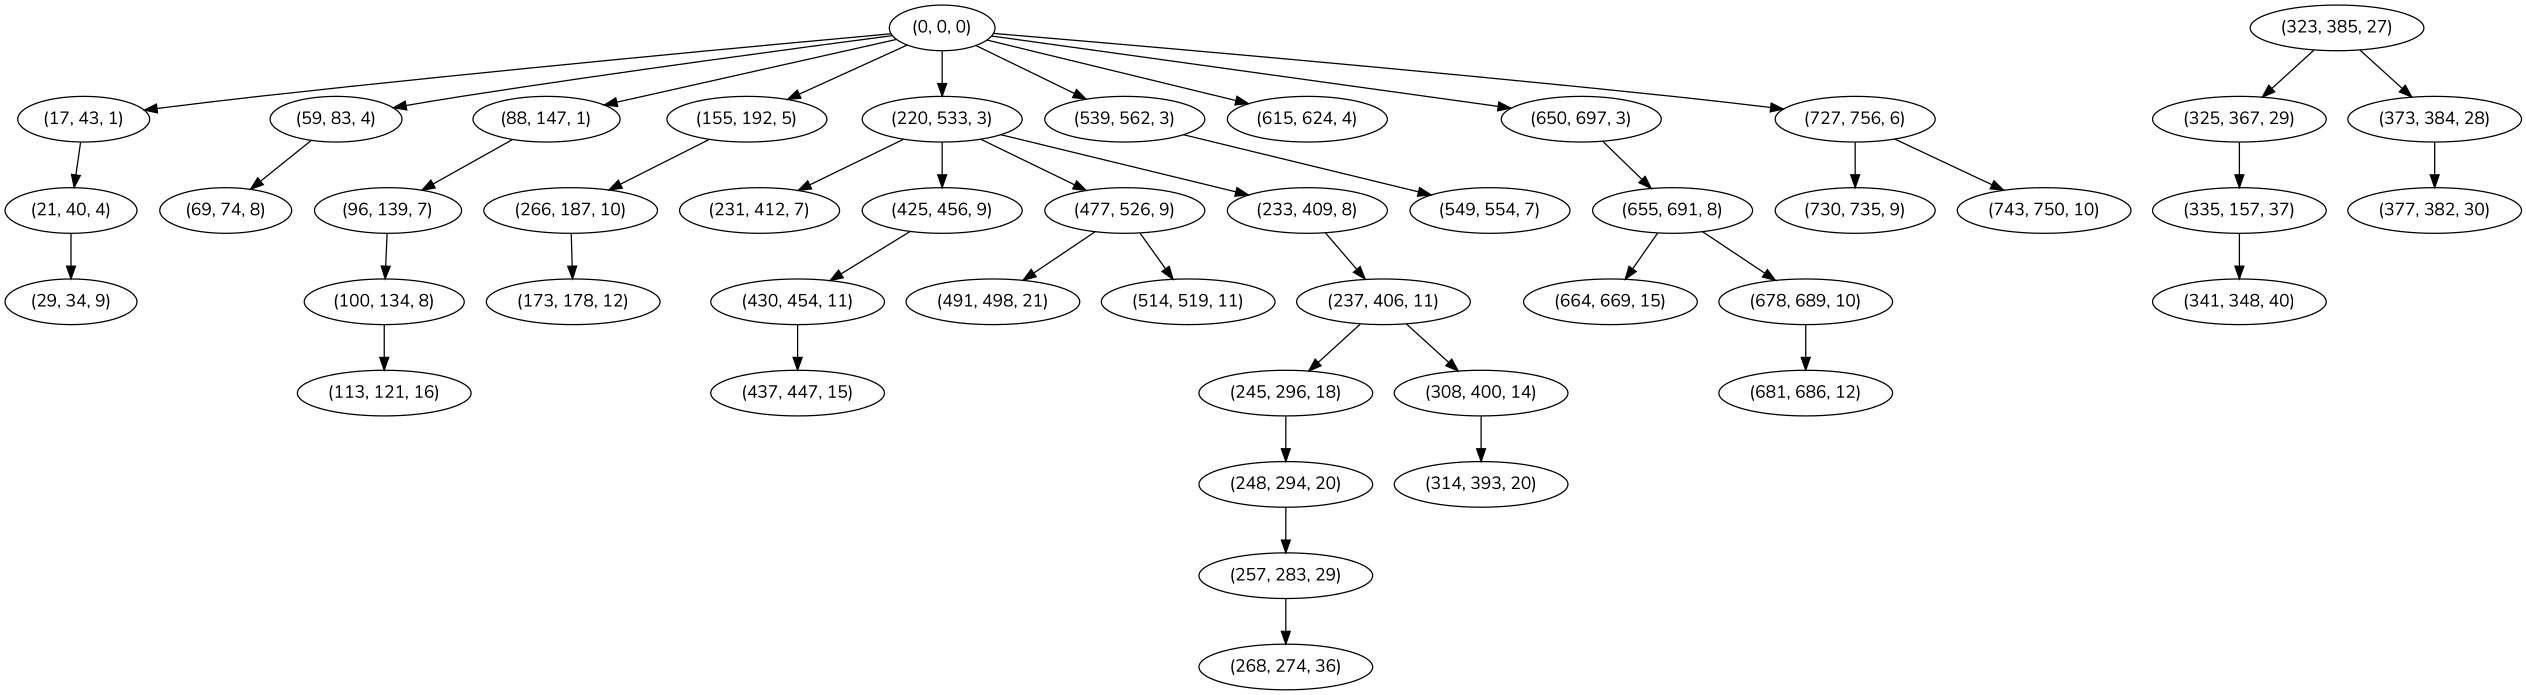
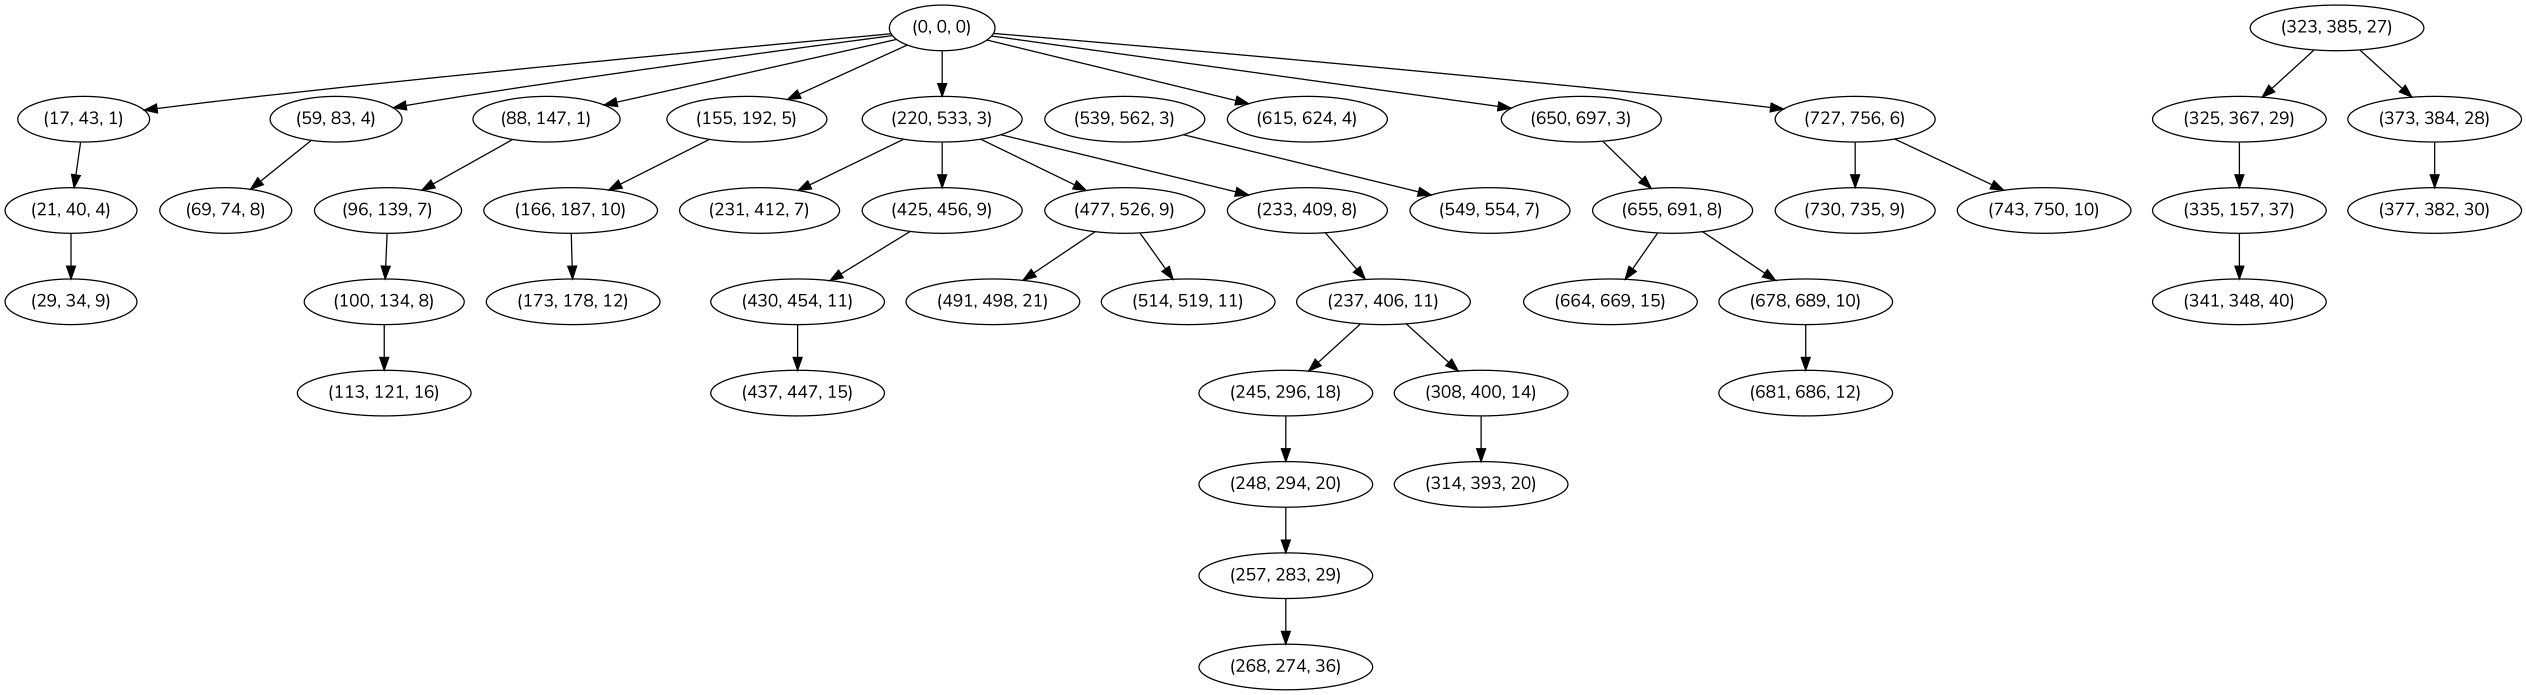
  digraph {
    fontname=Nunito
    node [fontname=Nunito]
    edge [fontname=Nunito]
    "(0, 0, 0)"
    "(17, 43, 1)"
    "(59, 83, 4)"
    "(88, 147, 1)"
    "(155, 192, 5)"
    "(220, 533, 3)"
    "(539, 562, 3)"
    "(615, 624, 4)"
    "(650, 697, 3)"
    "(727, 756, 6)"
    "(21, 40, 4)"
    "(69, 74, 8)"
    "(96, 139, 7)"
-   "(166, 187, 10)" [label="(266, 187, 10)"]
+   "(166, 187, 10)"
    "(231, 412, 7)"
    "(425, 456, 9)"
    "(477, 526, 9)"
    "(233, 409, 8)"
    "(549, 554, 7)"
    "(655, 691, 8)"
    "(730, 735, 9)"
    "(743, 750, 10)"
    "(29, 34, 9)"
    "(100, 134, 8)"
    "(113, 121, 16)"
    "(173, 178, 12)"
    "(430, 454, 11)"
    "(491, 498, 21)"
    "(514, 519, 11)"
    "(237, 406, 11)"
    "(245, 296, 18)"
    "(308, 400, 14)"
    "(248, 294, 20)"
    "(314, 393, 20)"
    "(257, 283, 29)"
    "(268, 274, 36)"
    "(323, 385, 27)"
    "(325, 367, 29)"
    "(373, 384, 28)"
    n40 [label="(335, 157, 37)"]
    "(377, 382, 30)"
    "(341, 348, 40)"
    "(437, 447, 15)"
    "(664, 669, 15)"
    "(678, 689, 10)"
    "(681, 686, 12)"
    "(0, 0, 0)" -> "(17, 43, 1)"
    "(0, 0, 0)" -> "(59, 83, 4)"
    "(0, 0, 0)" -> "(88, 147, 1)"
    "(0, 0, 0)" -> "(155, 192, 5)"
    "(0, 0, 0)" -> "(220, 533, 3)"
-   "(0, 0, 0)" -> "(539, 562, 3)"
    "(0, 0, 0)" -> "(615, 624, 4)"
    "(0, 0, 0)" -> "(650, 697, 3)"
    "(0, 0, 0)" -> "(727, 756, 6)"
    "(17, 43, 1)" -> "(21, 40, 4)"
    "(59, 83, 4)" -> "(69, 74, 8)"
    "(88, 147, 1)" -> "(96, 139, 7)"
    "(155, 192, 5)" -> "(166, 187, 10)"
    "(220, 533, 3)" -> "(231, 412, 7)"
    "(220, 533, 3)" -> "(425, 456, 9)"
    "(220, 533, 3)" -> "(477, 526, 9)"
    "(220, 533, 3)" -> "(233, 409, 8)"
    "(539, 562, 3)" -> "(549, 554, 7)"
    "(650, 697, 3)" -> "(655, 691, 8)"
    "(727, 756, 6)" -> "(730, 735, 9)"
    "(727, 756, 6)" -> "(743, 750, 10)"
    "(21, 40, 4)" -> "(29, 34, 9)"
    "(96, 139, 7)" -> "(100, 134, 8)"
    "(166, 187, 10)" -> "(173, 178, 12)"
    "(425, 456, 9)" -> "(430, 454, 11)"
    "(477, 526, 9)" -> "(491, 498, 21)"
    "(477, 526, 9)" -> "(514, 519, 11)"
    "(233, 409, 8)" -> "(237, 406, 11)"
    "(655, 691, 8)" -> "(664, 669, 15)"
    "(655, 691, 8)" -> "(678, 689, 10)"
    "(100, 134, 8)" -> "(113, 121, 16)"
    "(430, 454, 11)" -> "(437, 447, 15)"
    "(237, 406, 11)" -> "(245, 296, 18)"
    "(237, 406, 11)" -> "(308, 400, 14)"
    "(245, 296, 18)" -> "(248, 294, 20)"
    "(308, 400, 14)" -> "(314, 393, 20)"
    "(248, 294, 20)" -> "(257, 283, 29)"
    "(257, 283, 29)" -> "(268, 274, 36)"
    "(323, 385, 27)" -> "(325, 367, 29)"
    "(323, 385, 27)" -> "(373, 384, 28)"
    "(325, 367, 29)" -> n40
    "(373, 384, 28)" -> "(377, 382, 30)"
    n40 -> "(341, 348, 40)"
    "(678, 689, 10)" -> "(681, 686, 12)"
  }
